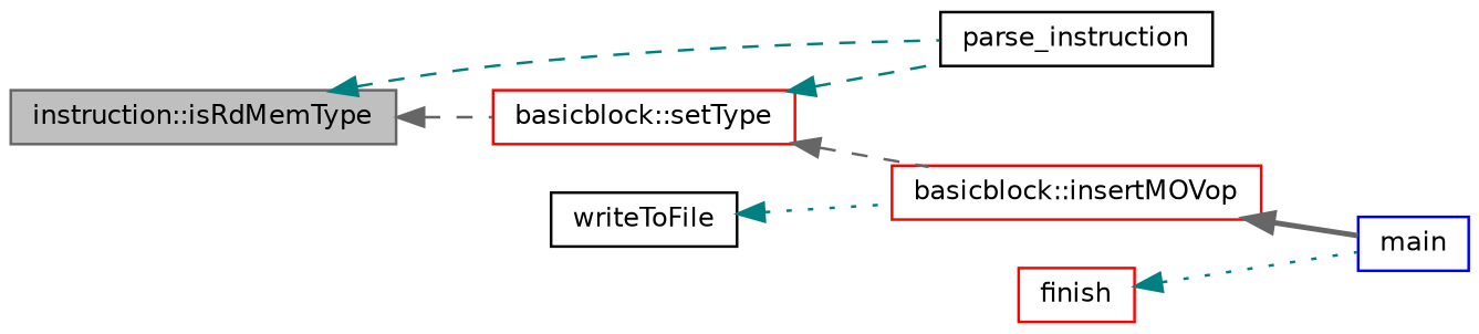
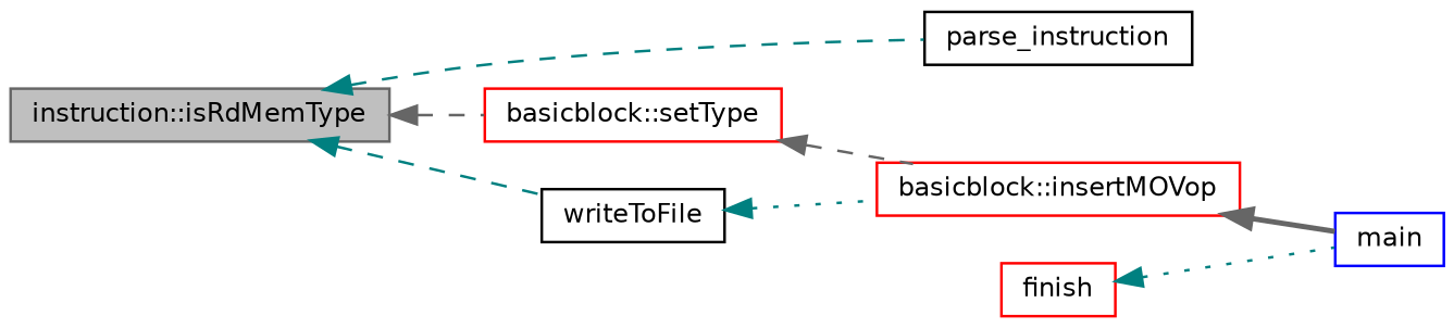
  digraph {
    rankdir=LR
    node [color=red fillcolor=white fontname=Helvetica fontsize=10 shape=record style=filled]
    edge [color=teal dir=back fontname=Helvetica fontsize=10 labelfontname=Helvetica labelfontsize=10 style=dashed]
    n1 [color=gray40 fillcolor=grey75 fontcolor=black height=0.2 label="instruction::isRdMemType" width=0.4]
    n2 [color=black height=0.2 label=parse_instruction width=0.4]
    n3 [height=0.2 label="basicblock::setType" width=0.4]
    n4 [color=black height=0.2 label=writeToFile width=0.4]
    n5 [height=0.2 label="basicblock::insertMOVop" width=0.4]
    n6 [color=blue height=0.2 label=main width=0.4]
    n7 [height=0.2 label=finish width=0.4]
    n1 -> n2
    n1 -> n3 [color=gray40]
-   n3 -> n2
+   n1 -> n4
    n3 -> n5 [color=gray40]
    n4 -> n5 [style=dotted]
    n5 -> n6 [color=gray40 style=bold]
    n7 -> n6 [style=dotted]
  }
